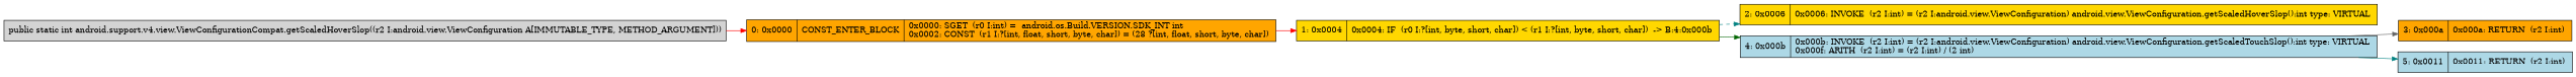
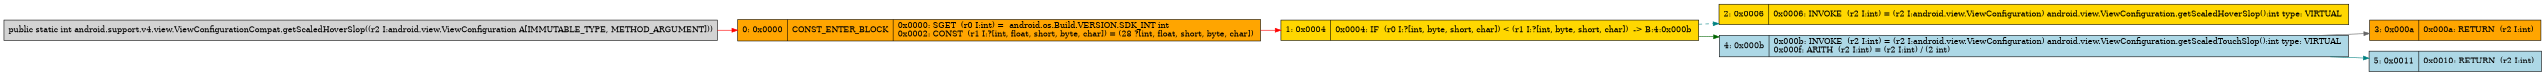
  digraph {
    rankdir=LR
    node [fillcolor=orange shape=record style=filled]
    edge [color=red]
    n1 [label="{0\:\ 0x0000|CONST_ENTER_BLOCK\l|0x0000: SGET  (r0 I:int) =  android.os.Build.VERSION.SDK_INT int \l0x0002: CONST  (r1 I:?[int, float, short, byte, char]) = (28 ?[int, float, short, byte, char]) \l}"]
    n2 [fillcolor=gold label="{1\:\ 0x0004|0x0004: IF  (r0 I:?[int, byte, short, char]) \< (r1 I:?[int, byte, short, char])  \-\> B:4:0x000b \l}"]
    n3 [fillcolor=gold label="{2\:\ 0x0006|0x0006: INVOKE  (r2 I:int) = (r2 I:android.view.ViewConfiguration) android.view.ViewConfiguration.getScaledHoverSlop():int type: VIRTUAL \l}"]
    n4 [fillcolor=lightblue label="{4\:\ 0x000b|0x000b: INVOKE  (r2 I:int) = (r2 I:android.view.ViewConfiguration) android.view.ViewConfiguration.getScaledTouchSlop():int type: VIRTUAL \l0x000f: ARITH  (r2 I:int) = (r2 I:int) \/ (2 int) \l}"]
    n5 [label="{3\:\ 0x000a|0x000a: RETURN  (r2 I:int) \l}"]
-   n6 [fillcolor=lightblue label="{5\:\ 0x0011|0x0011: RETURN  (r2 I:int) \l}"]
+   n6 [fillcolor=lightblue label="{5\:\ 0x0011|0x0010: RETURN  (r2 I:int) \l}"]
    n7 [fillcolor=lightgrey label="{public static int android.support.v4.view.ViewConfigurationCompat.getScaledHoverSlop((r2 I:android.view.ViewConfiguration A[IMMUTABLE_TYPE, METHOD_ARGUMENT])) }"]
    n1 -> n2
    n2 -> n3 [color=teal style=dashed]
    n2 -> n4 [color=darkgreen]
    n4 -> n5 [color=gray40]
    n4 -> n6 [color=teal]
    n7 -> n1
  }
